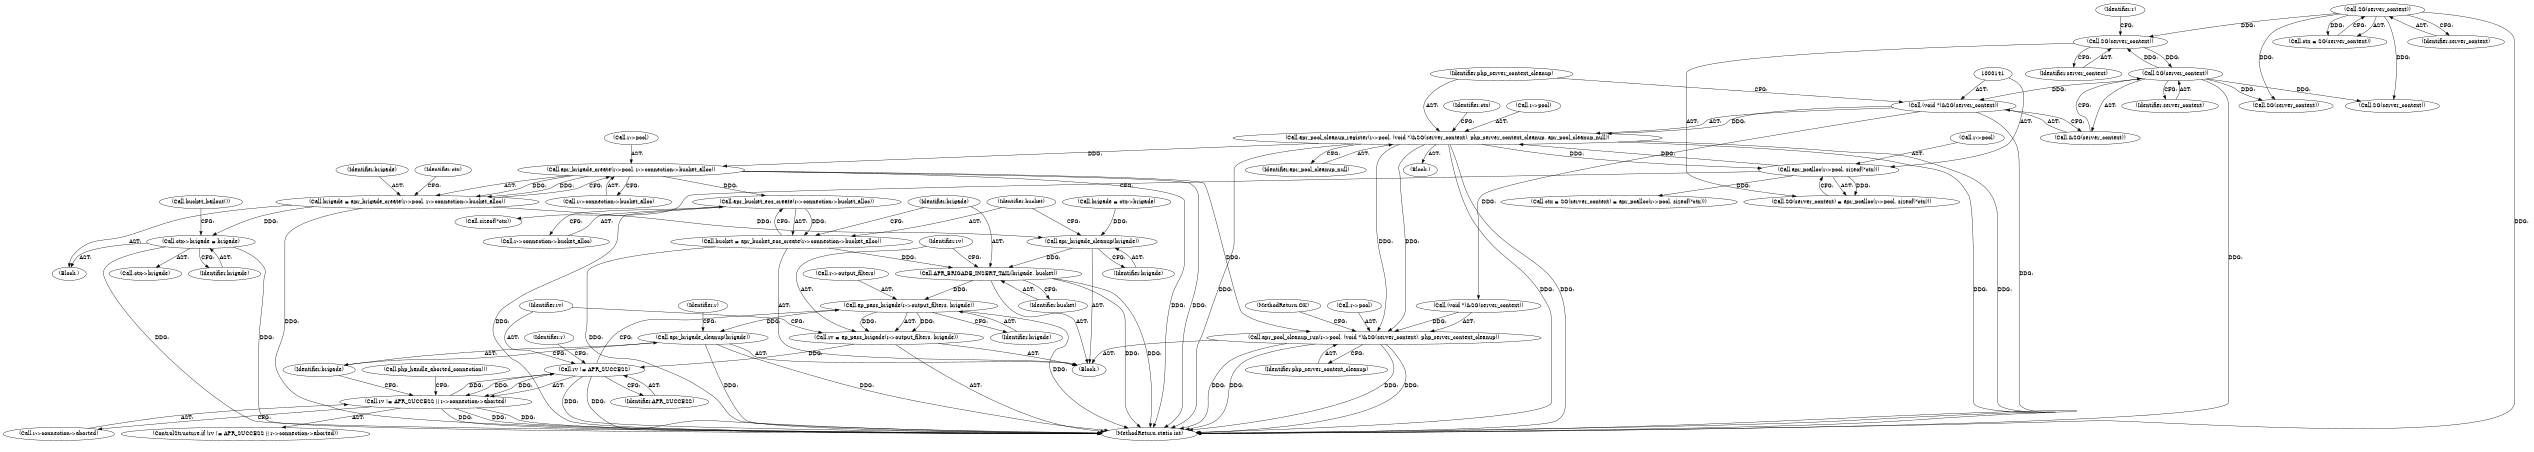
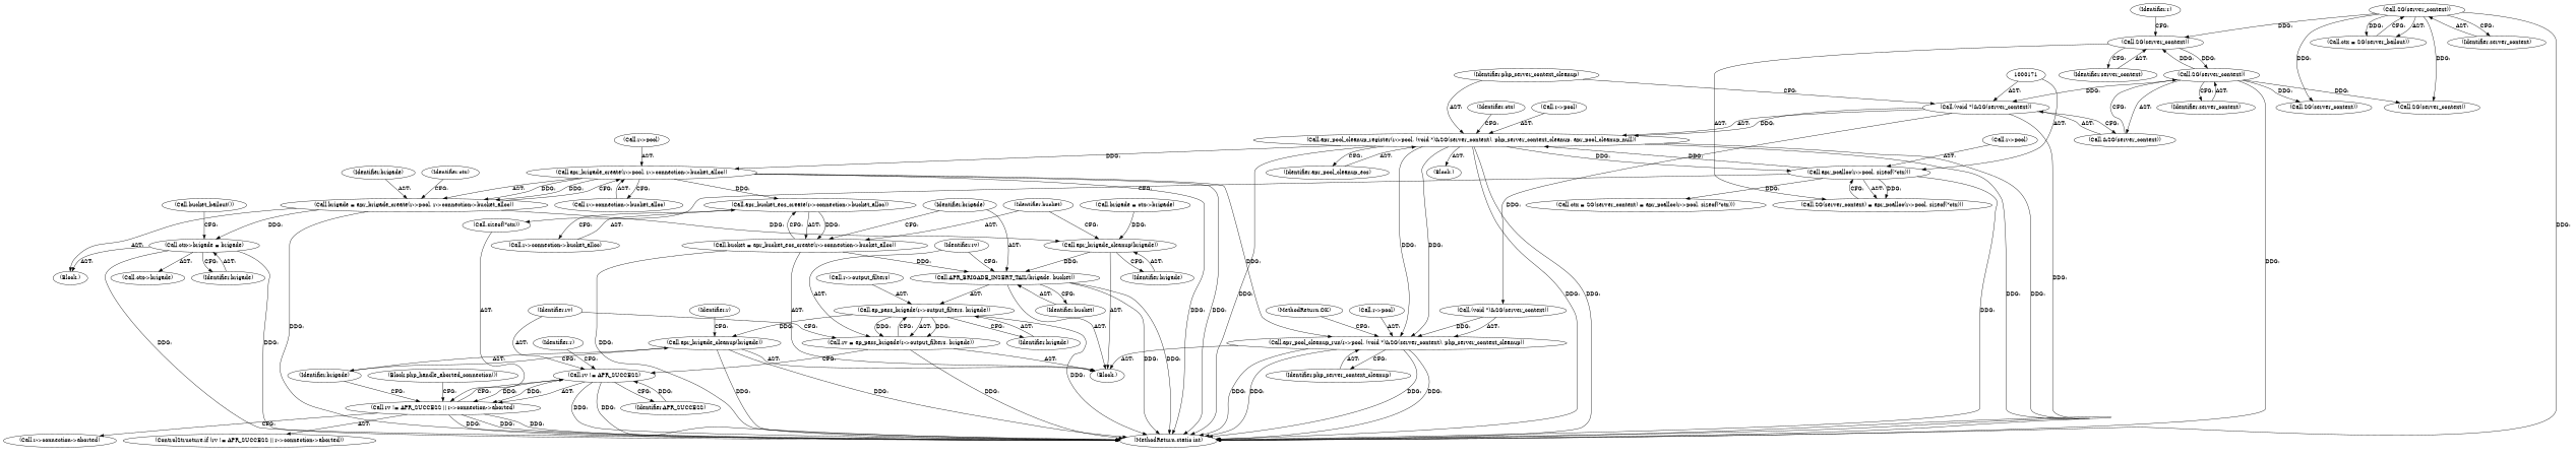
  digraph {
    n1 [label="(Call,apr_brigade_create(r->pool, r->connection->bucket_alloc))"]
    n2 [label="(Call,brigade = apr_brigade_create(r->pool, r->connection->bucket_alloc))"]
    n3 [label="(Call,apr_bucket_eos_create(r->connection->bucket_alloc))"]
    n4 [label="(Call,apr_pool_cleanup_run(r->pool, (void *)&SG(server_context), php_server_context_cleanup))"]
    n5 [label="(Call,r->connection->bucket_alloc)"]
    n6 [label="(MethodReturn,static int)"]
    n7 [label="(Call,ctx->brigade = brigade)"]
    n8 [label="(Call,apr_brigade_cleanup(brigade))"]
    n9 [label="(Block,)"]
    n10 [label="(Call,bucket = apr_bucket_eos_create(r->connection->bucket_alloc))"]
    n11 [label="(Call,r->connection->bucket_alloc)"]
    n12 [label="(Block,)"]
    n13 [label="(Identifier,php_server_context_cleanup)"]
    n14 [label="(Call,apr_pool_cleanup_register(r->pool, (void *)&SG(server_context), php_server_context_cleanup, apr_pool_cleanup_null))"]
    n15 [label="(Call,apr_pcalloc(r->pool, sizeof(*ctx)))"]
-   n16 [label="(Identifier,apr_pool_cleanup_null)"]
+   n16 [label="(Identifier,apr_pool_cleanup_eos)"]
    n17 [label="(Block,)"]
    n18 [label="(Call,ctx = SG(server_context) = apr_pcalloc(r->pool, sizeof(*ctx)))"]
    n19 [label="(Call,SG(server_context) = apr_pcalloc(r->pool, sizeof(*ctx)))"]
    n20 [label="(Call,sizeof(*ctx))"]
    n21 [label="(Call,(void *)&SG(server_context))"]
    n22 [label="(Call,(void *)&SG(server_context))"]
    n23 [label="(Call,&SG(server_context))"]
    n24 [label="(Call,SG(server_context))"]
    n25 [label="(Call,SG(server_context))"]
    n26 [label="(Call,SG(server_context))"]
    n27 [label="(Identifier,server_context)"]
    n28 [label="(Call,SG(server_context))"]
    n29 [label="(Identifier,server_context)"]
    n30 [label="(Call,SG(server_context))"]
-   n31 [label="(Call,ctx = SG(server_context))"]
+   n31 [label="(Call,ctx = SG(server_bailout))"]
    n32 [label="(Identifier,server_context)"]
    n33 [label="(Identifier,brigade)"]
    n34 [label="(Call,ctx->brigade)"]
    n35 [label="(Call,APR_BRIGADE_INSERT_TAIL(brigade, bucket))"]
    n36 [label="(Identifier,brigade)"]
    n37 [label="(Call,ap_pass_brigade(r->output_filters, brigade))"]
    n38 [label="(Identifier,bucket)"]
    n39 [label="(Call,rv = ap_pass_brigade(r->output_filters, brigade))"]
    n40 [label="(Call,apr_brigade_cleanup(brigade))"]
    n41 [label="(Identifier,brigade)"]
    n42 [label="(Call,rv != APR_SUCCESS)"]
    n43 [label="(Identifier,brigade)"]
    n44 [label="(Call,rv != APR_SUCCESS || r->connection->aborted)"]
    n45 [label="(Identifier,APR_SUCCESS)"]
    n46 [label="(ControlStructure,if (rv != APR_SUCCESS || r->connection->aborted))"]
    n47 [label="(Call,r->connection->aborted)"]
    n48 [label="(Identifier,php_server_context_cleanup)"]
    n49 [label="(Identifier,brigade)"]
    n50 [label="(Identifier,r)"]
    n51 [label="(Call,r->pool)"]
    n52 [label="(Call,r->output_filters)"]
    n53 [label="(Identifier,r)"]
    n54 [label="(Identifier,ctx)"]
    n55 [label="(Identifier,bucket)"]
-   n56 [label="(Call,php_handle_aborted_connection())"]
+   n56 [label="(Block,php_handle_aborted_connection())"]
    n57 [label="(Call,r->pool)"]
    n58 [label="(Call,r->pool)"]
    n59 [label="(Identifier,rv)"]
    n60 [label="(MethodReturn,OK)"]
    n61 [label="(Call,bucket_bailout())"]
    n62 [label="(Call,r->pool)"]
    n63 [label="(Call,brigade = ctx->brigade)"]
    n64 [label="(Identifier,brigade)"]
    n65 [label="(Identifier,rv)"]
    n66 [label="(Identifier,ctx)"]
    n67 [label="(Identifier,r)"]
-   1000171 [label=1000141]
+   1000171
    n1 -> n2 [label="AST: "]
    n1 -> n2 [label="DDG: "]
    n1 -> n2 [label="DDG: "]
    n1 -> n3 [label="DDG: "]
    n1 -> n4 [label="DDG: "]
    n1 -> n5 [label="CFG: "]
    n1 -> n6 [label="DDG: "]
    n1 -> n6 [label="DDG: "]
    n2 -> n1 [label="CFG: "]
    n2 -> n6 [label="DDG: "]
    n2 -> n7 [label="DDG: "]
    n2 -> n8 [label="DDG: "]
    n2 -> n9 [label="AST: "]
-   n3 -> n6 [label="DDG: "]
+   n15 -> n6 [label="DDG: "]
    n3 -> n10 [label="AST: "]
    n3 -> n10 [label="DDG: "]
    n3 -> n11 [label="CFG: "]
    n4 -> n6 [label="DDG: "]
    n4 -> n6 [label="DDG: "]
    n4 -> n6 [label="DDG: "]
    n4 -> n6 [label="DDG: "]
    n4 -> n12 [label="AST: "]
    n4 -> n13 [label="CFG: "]
    n5 -> n1 [label="AST: "]
    n7 -> n6 [label="DDG: "]
    n7 -> n6 [label="DDG: "]
    n7 -> n9 [label="AST: "]
    n7 -> n33 [label="CFG: "]
    n7 -> n34 [label="AST: "]
    n8 -> n12 [label="AST: "]
    n8 -> n35 [label="DDG: "]
    n8 -> n36 [label="CFG: "]
    n10 -> n3 [label="CFG: "]
    n10 -> n6 [label="DDG: "]
    n10 -> n12 [label="AST: "]
    n10 -> n35 [label="DDG: "]
    n11 -> n3 [label="AST: "]
    n13 -> n4 [label="AST: "]
    n14 -> n1 [label="DDG: "]
    n14 -> n4 [label="DDG: "]
    n14 -> n4 [label="DDG: "]
    n14 -> n6 [label="DDG: "]
    n14 -> n6 [label="DDG: "]
    n14 -> n6 [label="DDG: "]
    n14 -> n6 [label="DDG: "]
    n14 -> n6 [label="DDG: "]
    n14 -> n15 [label="DDG: "]
    n14 -> n16 [label="CFG: "]
    n14 -> n17 [label="AST: "]
    n15 -> n14 [label="DDG: "]
    n15 -> n18 [label="DDG: "]
    n15 -> n19 [label="AST: "]
    n15 -> n19 [label="DDG: "]
    n15 -> n20 [label="CFG: "]
    n16 -> n14 [label="AST: "]
    n19 -> n15 [label="CFG: "]
    n21 -> n6 [label="DDG: "]
    n21 -> n14 [label="AST: "]
    n21 -> n14 [label="DDG: "]
    n21 -> n22 [label="DDG: "]
    n21 -> n23 [label="CFG: "]
    n22 -> n4 [label="AST: "]
    n22 -> n4 [label="DDG: "]
    n23 -> n21 [label="AST: "]
    n23 -> n24 [label="CFG: "]
    n24 -> n6 [label="DDG: "]
    n24 -> n21 [label="DDG: "]
    n24 -> n23 [label="AST: "]
    n24 -> n25 [label="DDG: "]
    n24 -> n26 [label="DDG: "]
    n24 -> n27 [label="CFG: "]
    n24 -> n28 [label="DDG: "]
    n25 -> n19 [label="AST: "]
    n25 -> n24 [label="DDG: "]
    n25 -> n29 [label="CFG: "]
    n27 -> n24 [label="AST: "]
    n29 -> n25 [label="AST: "]
    n30 -> n6 [label="DDG: "]
    n30 -> n25 [label="DDG: "]
    n30 -> n26 [label="DDG: "]
    n30 -> n28 [label="DDG: "]
    n30 -> n31 [label="AST: "]
    n30 -> n31 [label="DDG: "]
    n30 -> n32 [label="CFG: "]
    n31 -> n30 [label="CFG: "]
    n32 -> n30 [label="AST: "]
    n33 -> n7 [label="AST: "]
    n35 -> n6 [label="DDG: "]
    n35 -> n6 [label="DDG: "]
    n35 -> n12 [label="AST: "]
-   n35 -> n37 [label="DDG: "]
+   n35 -> n37 [label="AST: "]
    n35 -> n38 [label="CFG: "]
    n36 -> n8 [label="AST: "]
    n37 -> n6 [label="DDG: "]
    n37 -> n39 [label="AST: "]
    n37 -> n39 [label="DDG: "]
    n37 -> n39 [label="DDG: "]
    n37 -> n40 [label="DDG: "]
    n37 -> n41 [label="CFG: "]
    n38 -> n35 [label="AST: "]
-   n39 -> n6 [label="AST: "]
+   n39 -> n6 [label="DDG: "]
    n39 -> n12 [label="AST: "]
-   n42 -> n37 [label="CFG: "]
-   n39 -> n42 [label="DDG: "]
+   n39 -> n37 [label="CFG: "]
+   n39 -> n42 [label="CFG: "]
    n40 -> n6 [label="DDG: "]
    n40 -> n6 [label="DDG: "]
    n40 -> n12 [label="AST: "]
    n40 -> n43 [label="CFG: "]
    n41 -> n37 [label="AST: "]
    n42 -> n6 [label="DDG: "]
    n42 -> n6 [label="DDG: "]
    n42 -> n44 [label="AST: "]
    n42 -> n44 [label="DDG: "]
    n42 -> n44 [label="DDG: "]
    n42 -> n45 [label="CFG: "]
    n43 -> n40 [label="AST: "]
    n43 -> n44 [label="CFG: "]
    n44 -> n6 [label="DDG: "]
    n44 -> n6 [label="DDG: "]
    n44 -> n6 [label="DDG: "]
-   n44 -> n42 [label="DDG: "]
+   n44 -> n42 [label="CFG: "]
    n44 -> n46 [label="AST: "]
    n44 -> n47 [label="CFG: "]
-   n45 -> n42 [label="AST: "]
-   n47 -> n44 [label="AST: "]
+   n45 -> n42 [label="DDG: "]
+   n20 -> n44 [label="AST: "]
    n48 -> n14 [label="AST: "]
    n48 -> n21 [label="CFG: "]
    n49 -> n2 [label="AST: "]
    n50 -> n40 [label="CFG: "]
    n51 -> n1 [label="AST: "]
    n52 -> n37 [label="AST: "]
    n53 -> n25 [label="CFG: "]
    n54 -> n2 [label="CFG: "]
    n55 -> n8 [label="CFG: "]
    n55 -> n10 [label="AST: "]
    n56 -> n44 [label="CFG: "]
    n57 -> n15 [label="AST: "]
    n58 -> n4 [label="AST: "]
    n59 -> n39 [label="CFG: "]
    n59 -> n42 [label="AST: "]
    n60 -> n4 [label="CFG: "]
    n61 -> n7 [label="CFG: "]
    n62 -> n14 [label="AST: "]
    n63 -> n8 [label="DDG: "]
    n64 -> n10 [label="CFG: "]
    n64 -> n35 [label="AST: "]
    n65 -> n35 [label="CFG: "]
    n65 -> n39 [label="AST: "]
    n66 -> n14 [label="CFG: "]
    n67 -> n42 [label="CFG: "]
    1000171 -> n15 [label="AST: "]
    1000171 -> n21 [label="AST: "]
  }
